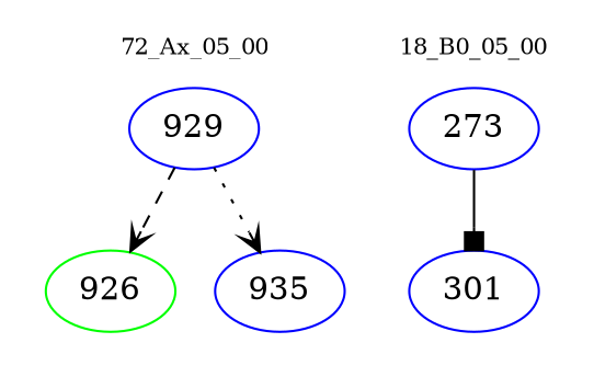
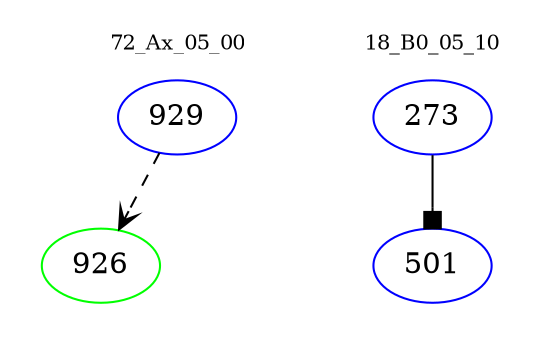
  digraph {
    fontname="DejaVu Serif"
    node [color=blue fontname="DejaVu Serif"]
    edge [arrowhead=vee color=black fontname="DejaVu Serif"]
    n1 [label=929]
    n2 [color=green label=926]
-   n3 [label=935]
    n4 [label=273]
-   n5 [label=301]
+   n5 [label=501]
    subgraph cluster_1 {
      color=white
      fontsize=10
      label="72_Ax_05_00"
      n1
      n2
-     n3
    }
    subgraph cluster_2 {
      color=white
      fontsize=10
-     label="18_B0_05_00"
+     label="18_B0_05_10"
      n4
      n5
    }
    n1 -> n2 [style=dashed]
-   n1 -> n3 [style=dotted]
    n4 -> n5 [arrowhead=box style=solid]
  }
